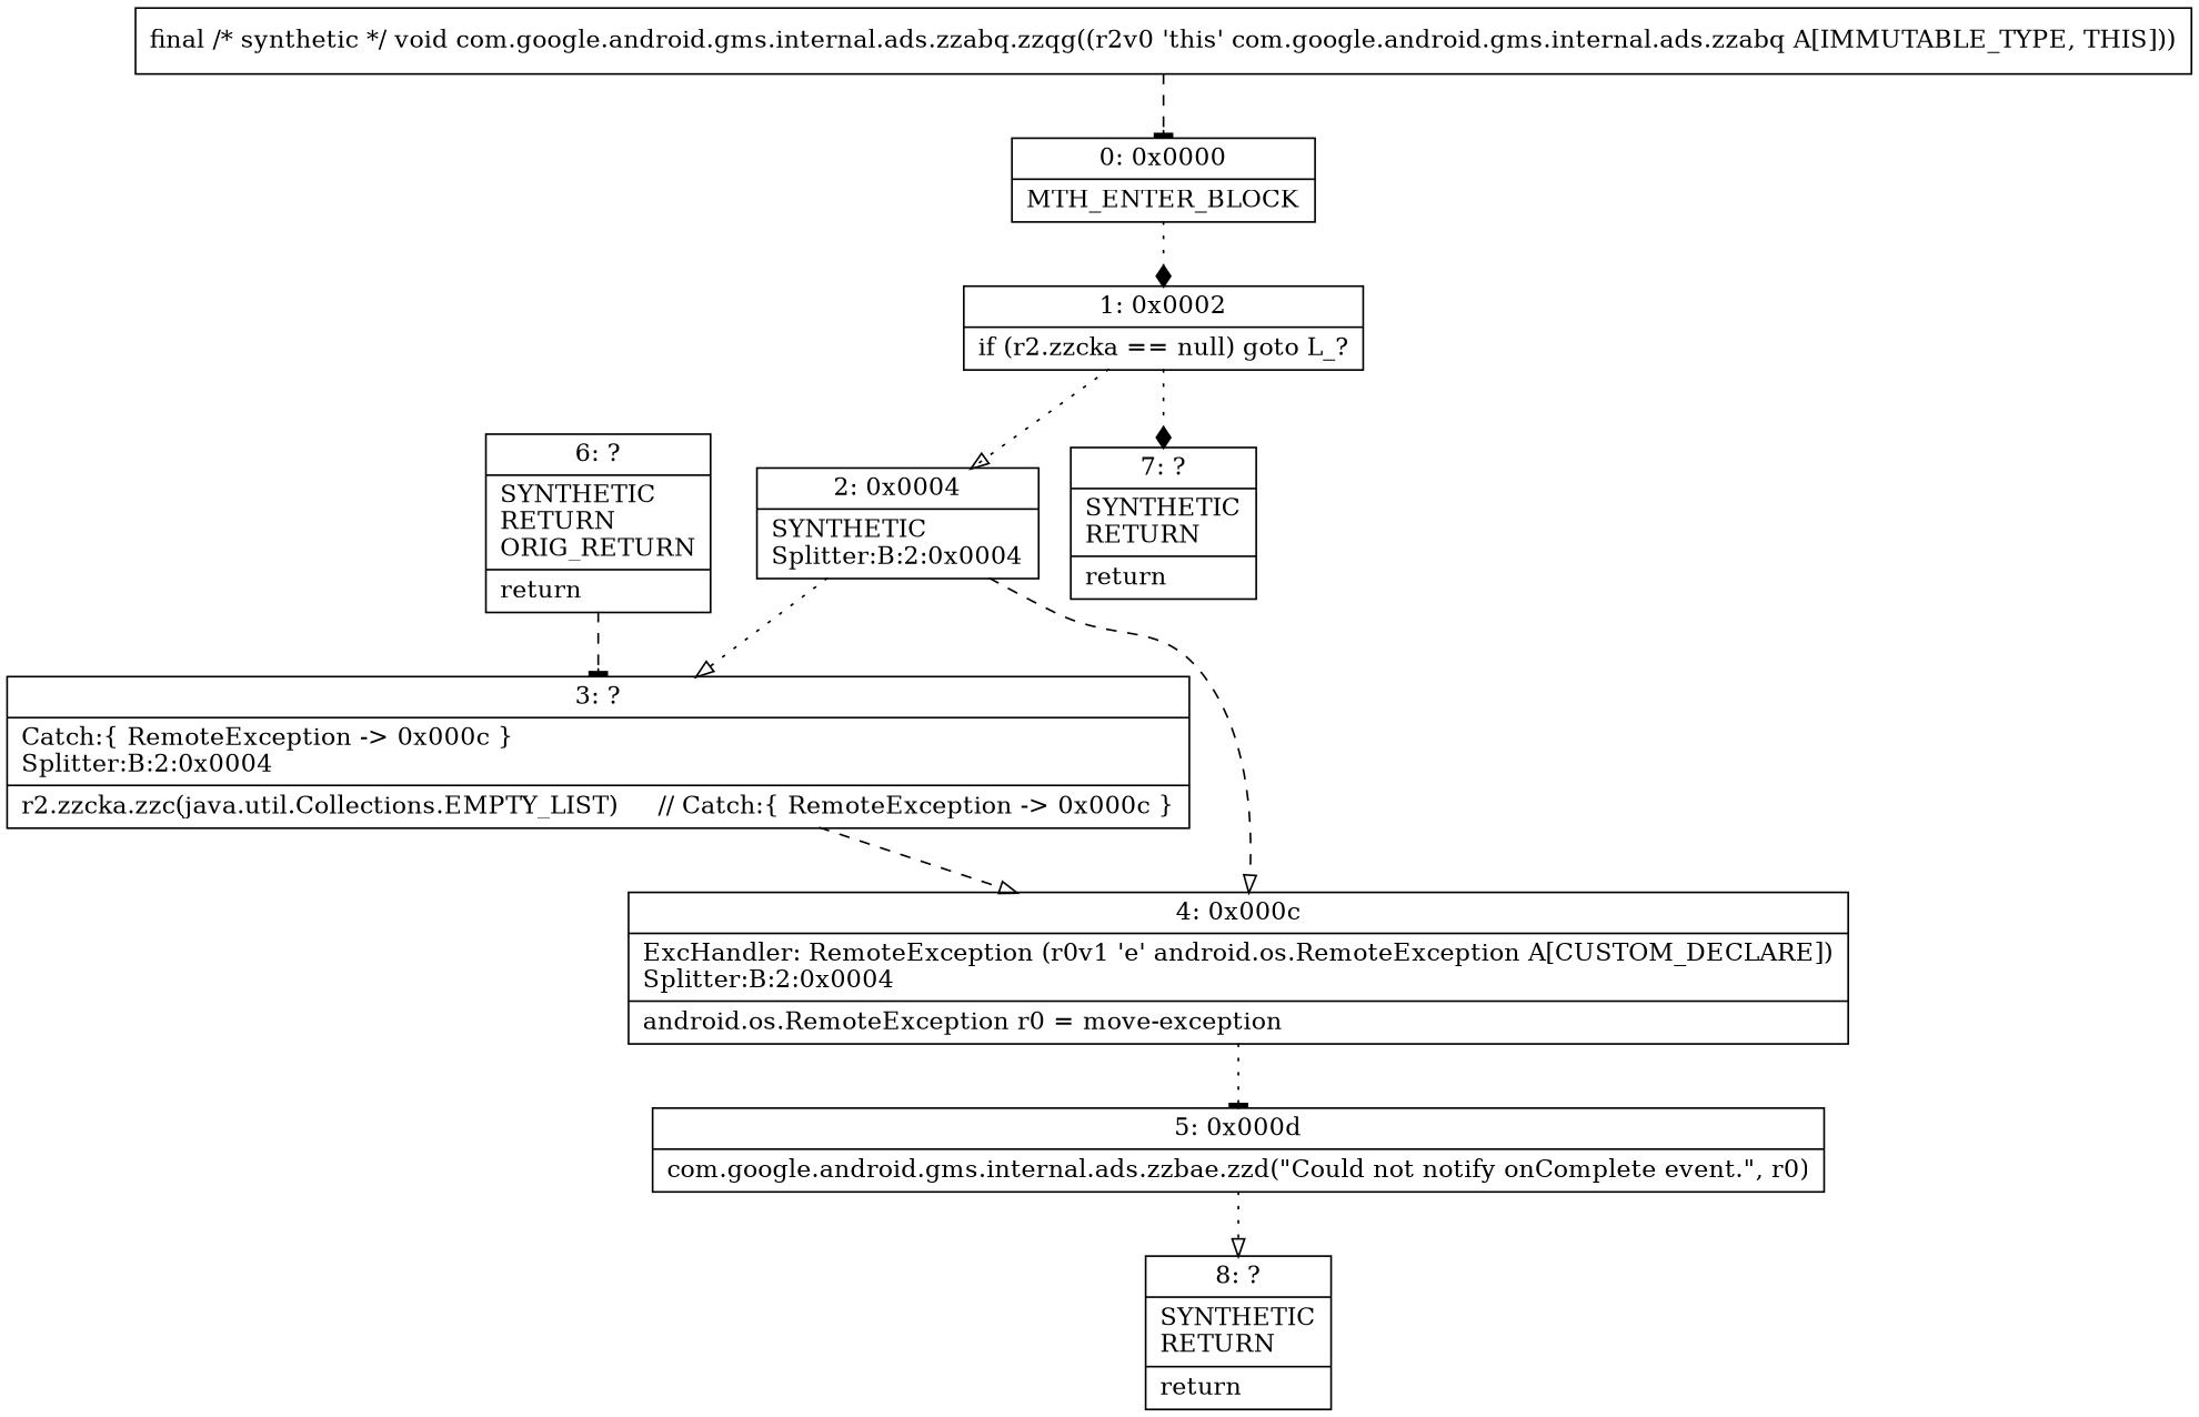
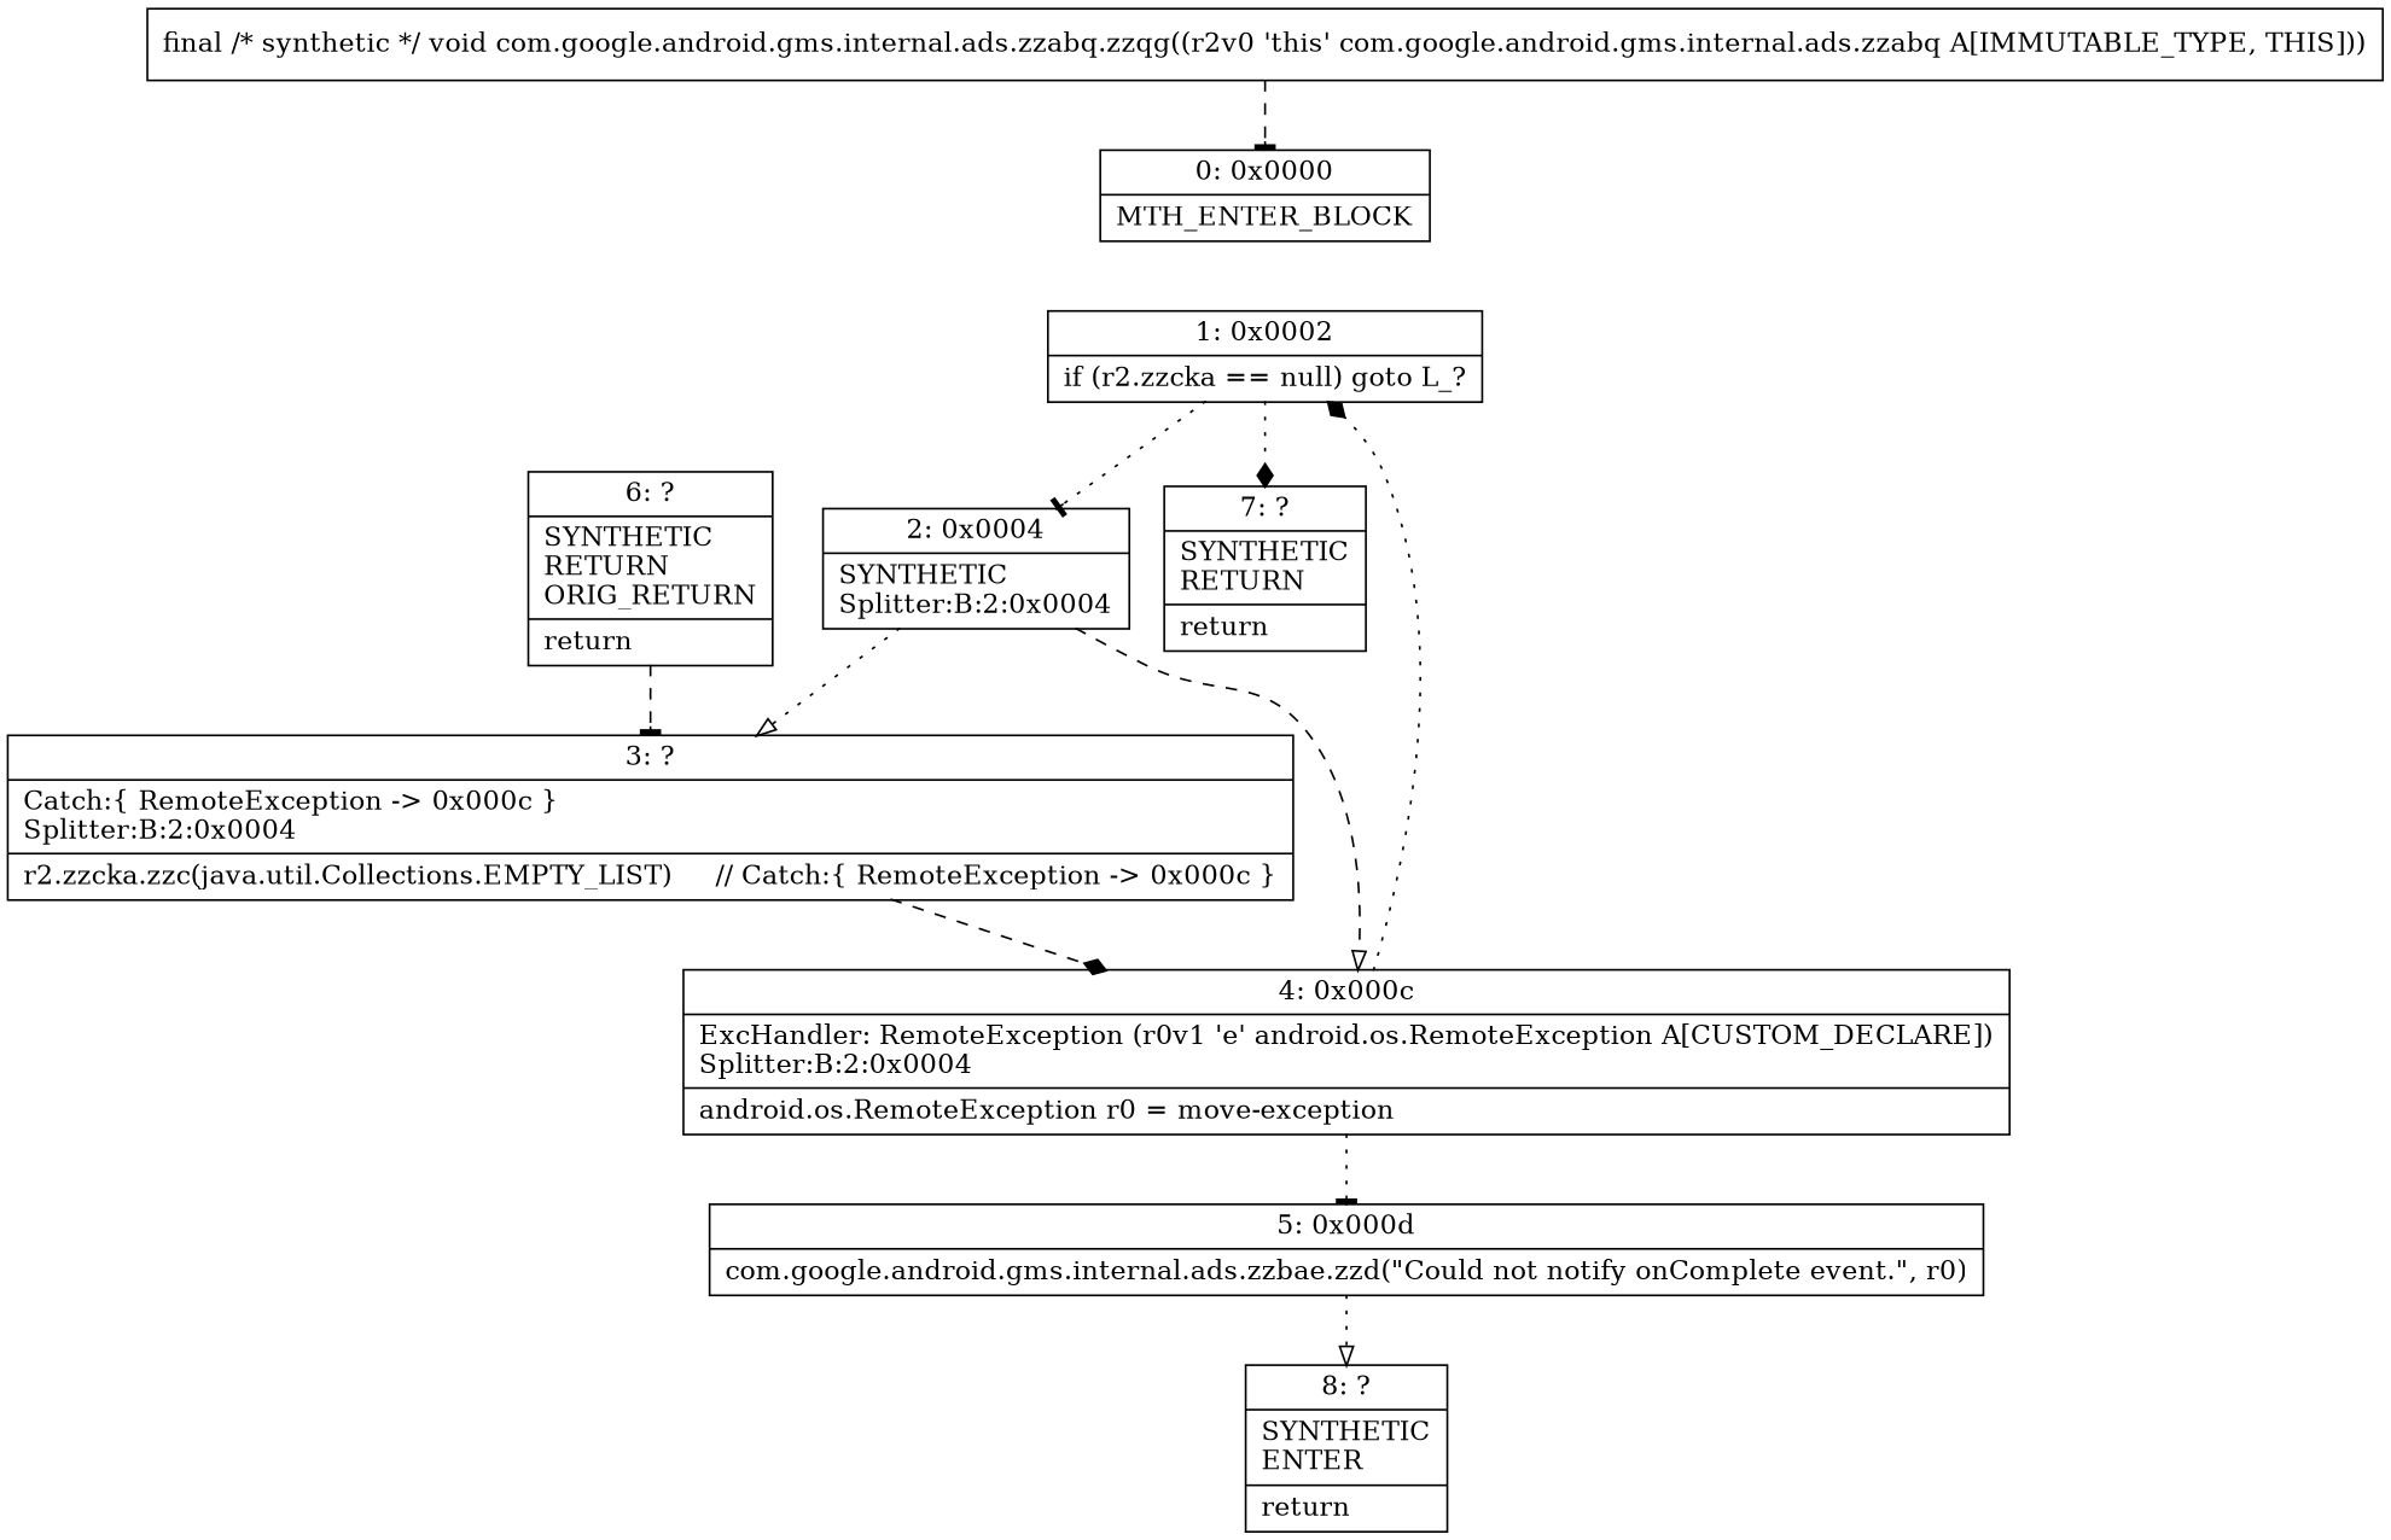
  digraph {
    node [shape=record]
    edge [arrowhead=tee style=dotted]
    n1 [label="{0\:\ 0x0000|MTH_ENTER_BLOCK\l}"]
    n2 [label="{1\:\ 0x0002|if (r2.zzcka == null) goto L_?\l}"]
    n3 [label="{2\:\ 0x0004|SYNTHETIC\lSplitter:B:2:0x0004\l}"]
    n4 [label="{7\:\ ?|SYNTHETIC\lRETURN\l|return\l}"]
    n5 [label="{3\:\ ?|Catch:\{ RemoteException \-\> 0x000c \}\lSplitter:B:2:0x0004\l|r2.zzcka.zzc(java.util.Collections.EMPTY_LIST)     \/\/ Catch:\{ RemoteException \-\> 0x000c \}\l}"]
    n6 [label="{4\:\ 0x000c|ExcHandler: RemoteException (r0v1 'e' android.os.RemoteException A[CUSTOM_DECLARE])\lSplitter:B:2:0x0004\l|android.os.RemoteException r0 = move\-exception\l}"]
    n7 [label="{5\:\ 0x000d|com.google.android.gms.internal.ads.zzbae.zzd(\"Could not notify onComplete event.\", r0)\l}"]
    n8 [label="{6\:\ ?|SYNTHETIC\lRETURN\lORIG_RETURN\l|return\l}"]
-   n9 [label="{8\:\ ?|SYNTHETIC\lRETURN\l|return\l}"]
+   n9 [label="{8\:\ ?|SYNTHETIC\lENTER\l|return\l}"]
    n10 [label="{final \/* synthetic *\/ void com.google.android.gms.internal.ads.zzabq.zzqg((r2v0 'this' com.google.android.gms.internal.ads.zzabq A[IMMUTABLE_TYPE, THIS])) }"]
-   n1 -> n2 [arrowhead=diamond]
-   n2 -> n3 [arrowhead=onormal]
+   n6 -> n2 [arrowhead=diamond]
+   n2 -> n3
    n2 -> n4 [arrowhead=diamond]
    n3 -> n5 [arrowhead=onormal]
    n3 -> n6 [arrowhead=onormal style=dashed]
-   n5 -> n6 [arrowhead=onormal style=dashed]
+   n5 -> n6 [arrowhead=diamond style=dashed]
    n6 -> n7
    n7 -> n9 [arrowhead=onormal]
    n8 -> n5 [style=dashed]
    n10 -> n1 [style=dashed]
  }
